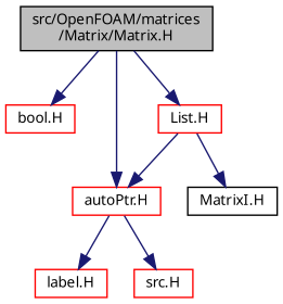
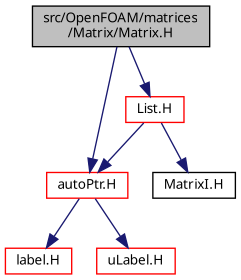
  digraph {
    fontname="Noto Sans"
    node [color=red fontname="Noto Sans" fontsize=10 shape=record]
    edge [color=midnightblue fontname="Noto Sans" fontsize=10 labelfontname=FreeSans labelfontsize=10 style=solid]
    n1 [color=black fillcolor=grey75 fontcolor=black height=0.2 label="src/OpenFOAM/matrices\l/Matrix/Matrix.H" style=filled width=0.4]
-   n2 [height=0.2 label="bool.H" width=0.4]
    n3 [height=0.2 label="List.H" width=0.4]
    n4 [height=0.2 label="autoPtr.H" width=0.4]
    n5 [height=0.2 label="label.H" width=0.4]
-   n6 [height=0.2 label="src.H" width=0.4]
+   n6 [height=0.2 label="uLabel.H" width=0.4]
    n7 [color=black height=0.2 label="MatrixI.H" width=0.4]
-   n1 -> n2
    n1 -> n3
    n1 -> n4
    n3 -> n4
    n3 -> n7
    n4 -> n5
    n4 -> n6
  }
